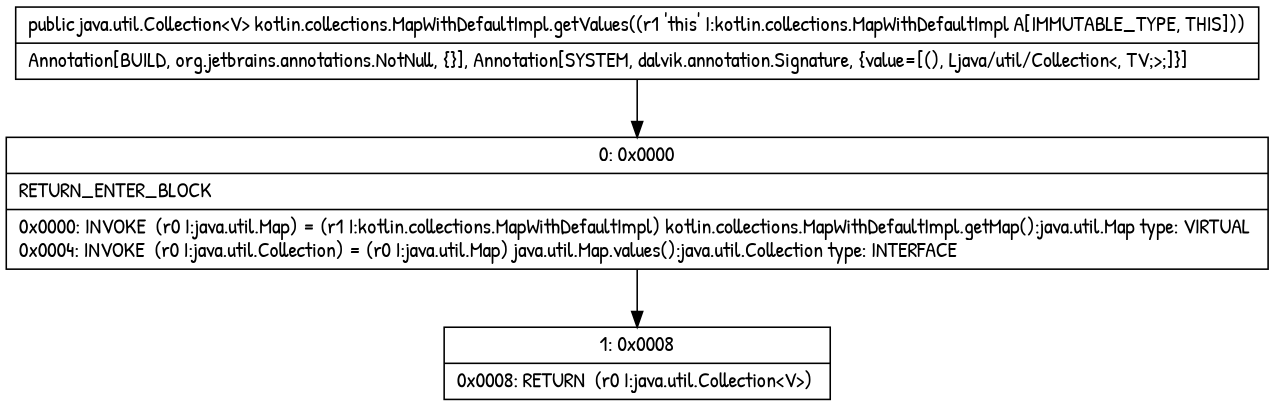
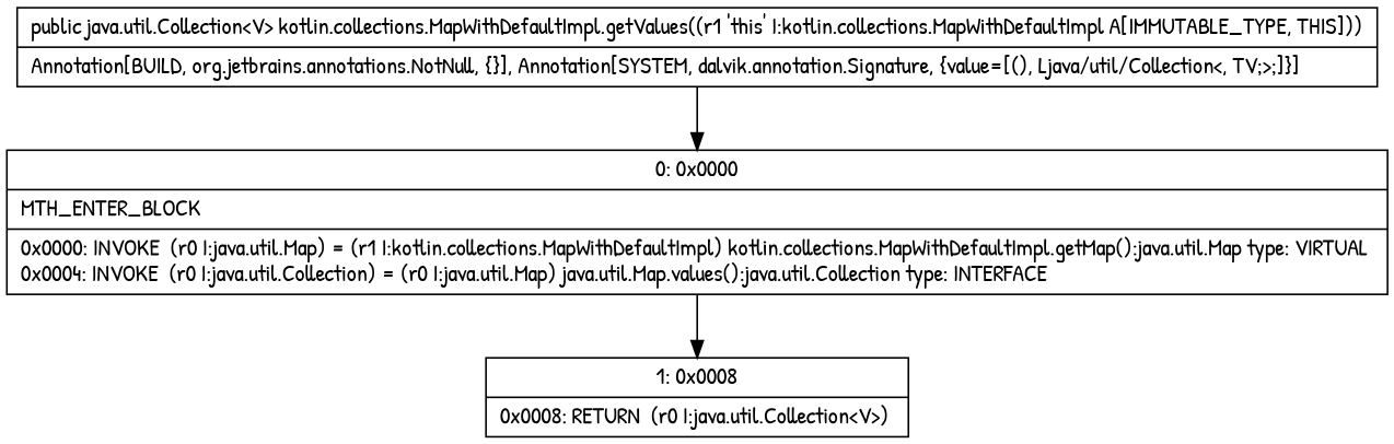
  digraph {
    fontname="Patrick Hand"
    node [shape=record fontname="Patrick Hand"]
    edge [fontname="Patrick Hand"]
-   n1 [label="{0\:\ 0x0000|RETURN_ENTER_BLOCK\l|0x0000: INVOKE  (r0 I:java.util.Map) = (r1 I:kotlin.collections.MapWithDefaultImpl) kotlin.collections.MapWithDefaultImpl.getMap():java.util.Map type: VIRTUAL \l0x0004: INVOKE  (r0 I:java.util.Collection) = (r0 I:java.util.Map) java.util.Map.values():java.util.Collection type: INTERFACE \l}"]
+   n1 [label="{0\:\ 0x0000|MTH_ENTER_BLOCK\l|0x0000: INVOKE  (r0 I:java.util.Map) = (r1 I:kotlin.collections.MapWithDefaultImpl) kotlin.collections.MapWithDefaultImpl.getMap():java.util.Map type: VIRTUAL \l0x0004: INVOKE  (r0 I:java.util.Collection) = (r0 I:java.util.Map) java.util.Map.values():java.util.Collection type: INTERFACE \l}"]
    n2 [label="{1\:\ 0x0008|0x0008: RETURN  (r0 I:java.util.Collection\<V\>) \l}"]
    n3 [label="{public java.util.Collection\<V\> kotlin.collections.MapWithDefaultImpl.getValues((r1 'this' I:kotlin.collections.MapWithDefaultImpl A[IMMUTABLE_TYPE, THIS]))  | Annotation[BUILD, org.jetbrains.annotations.NotNull, \{\}], Annotation[SYSTEM, dalvik.annotation.Signature, \{value=[(), Ljava\/util\/Collection\<, TV;\>;]\}]\l}"]
    n1 -> n2
    n3 -> n1
  }
